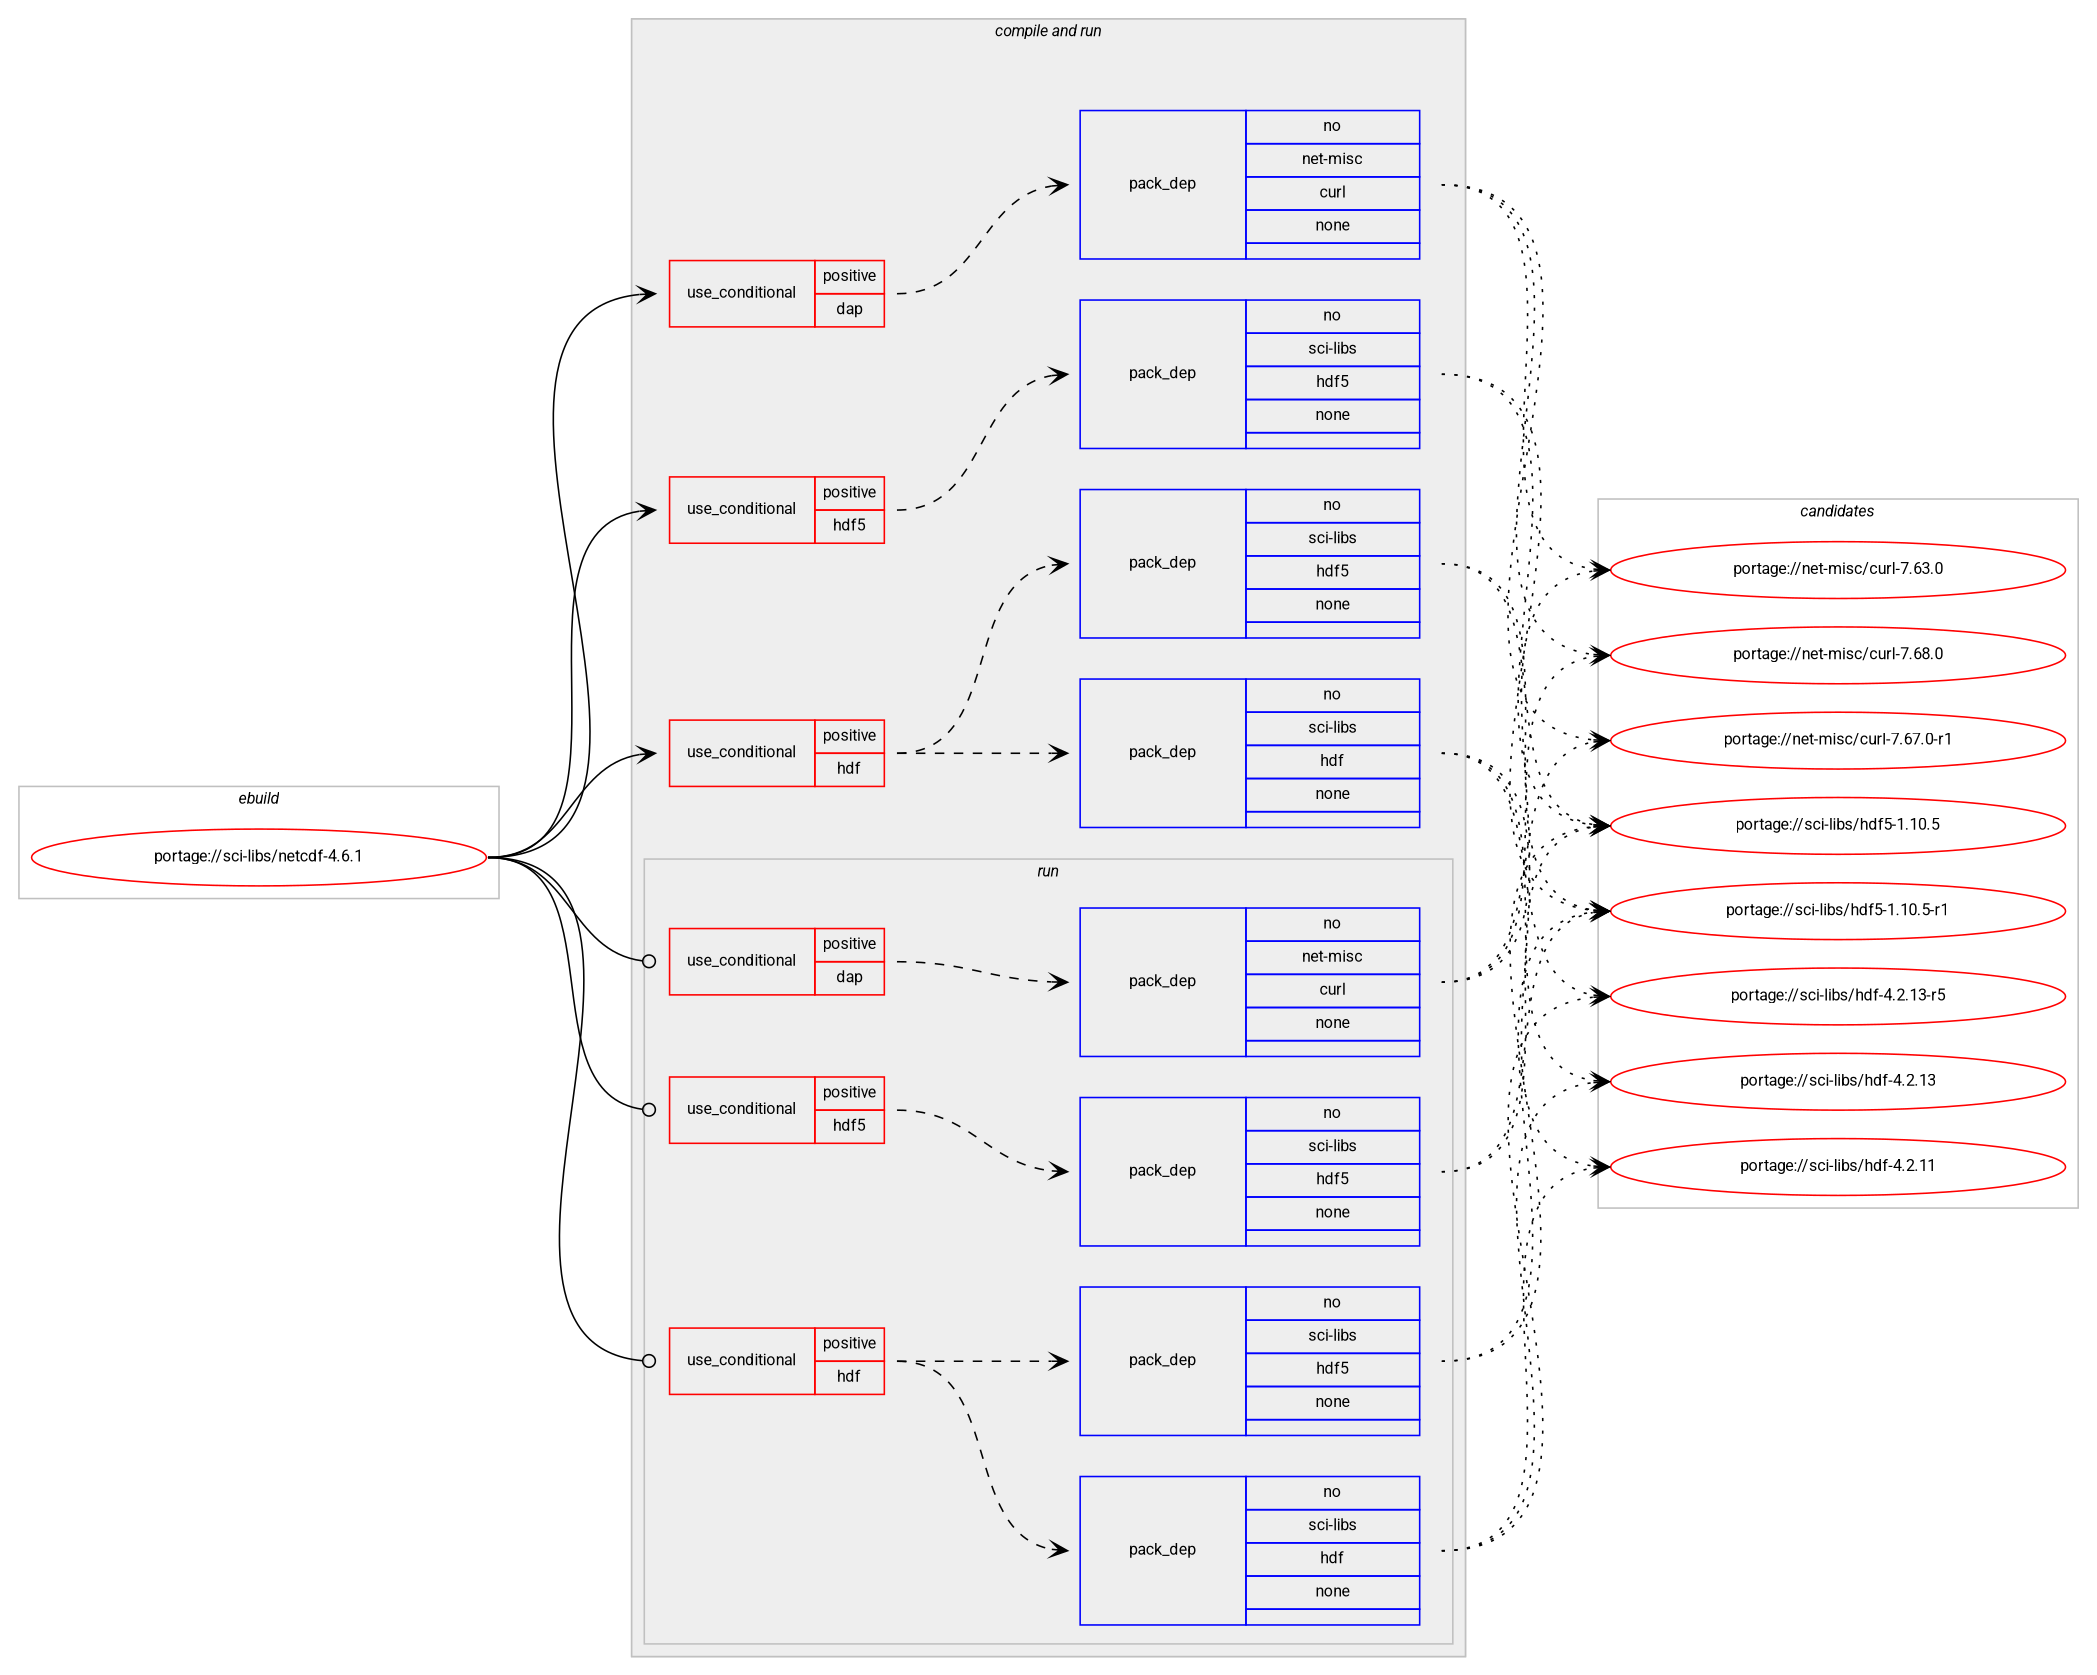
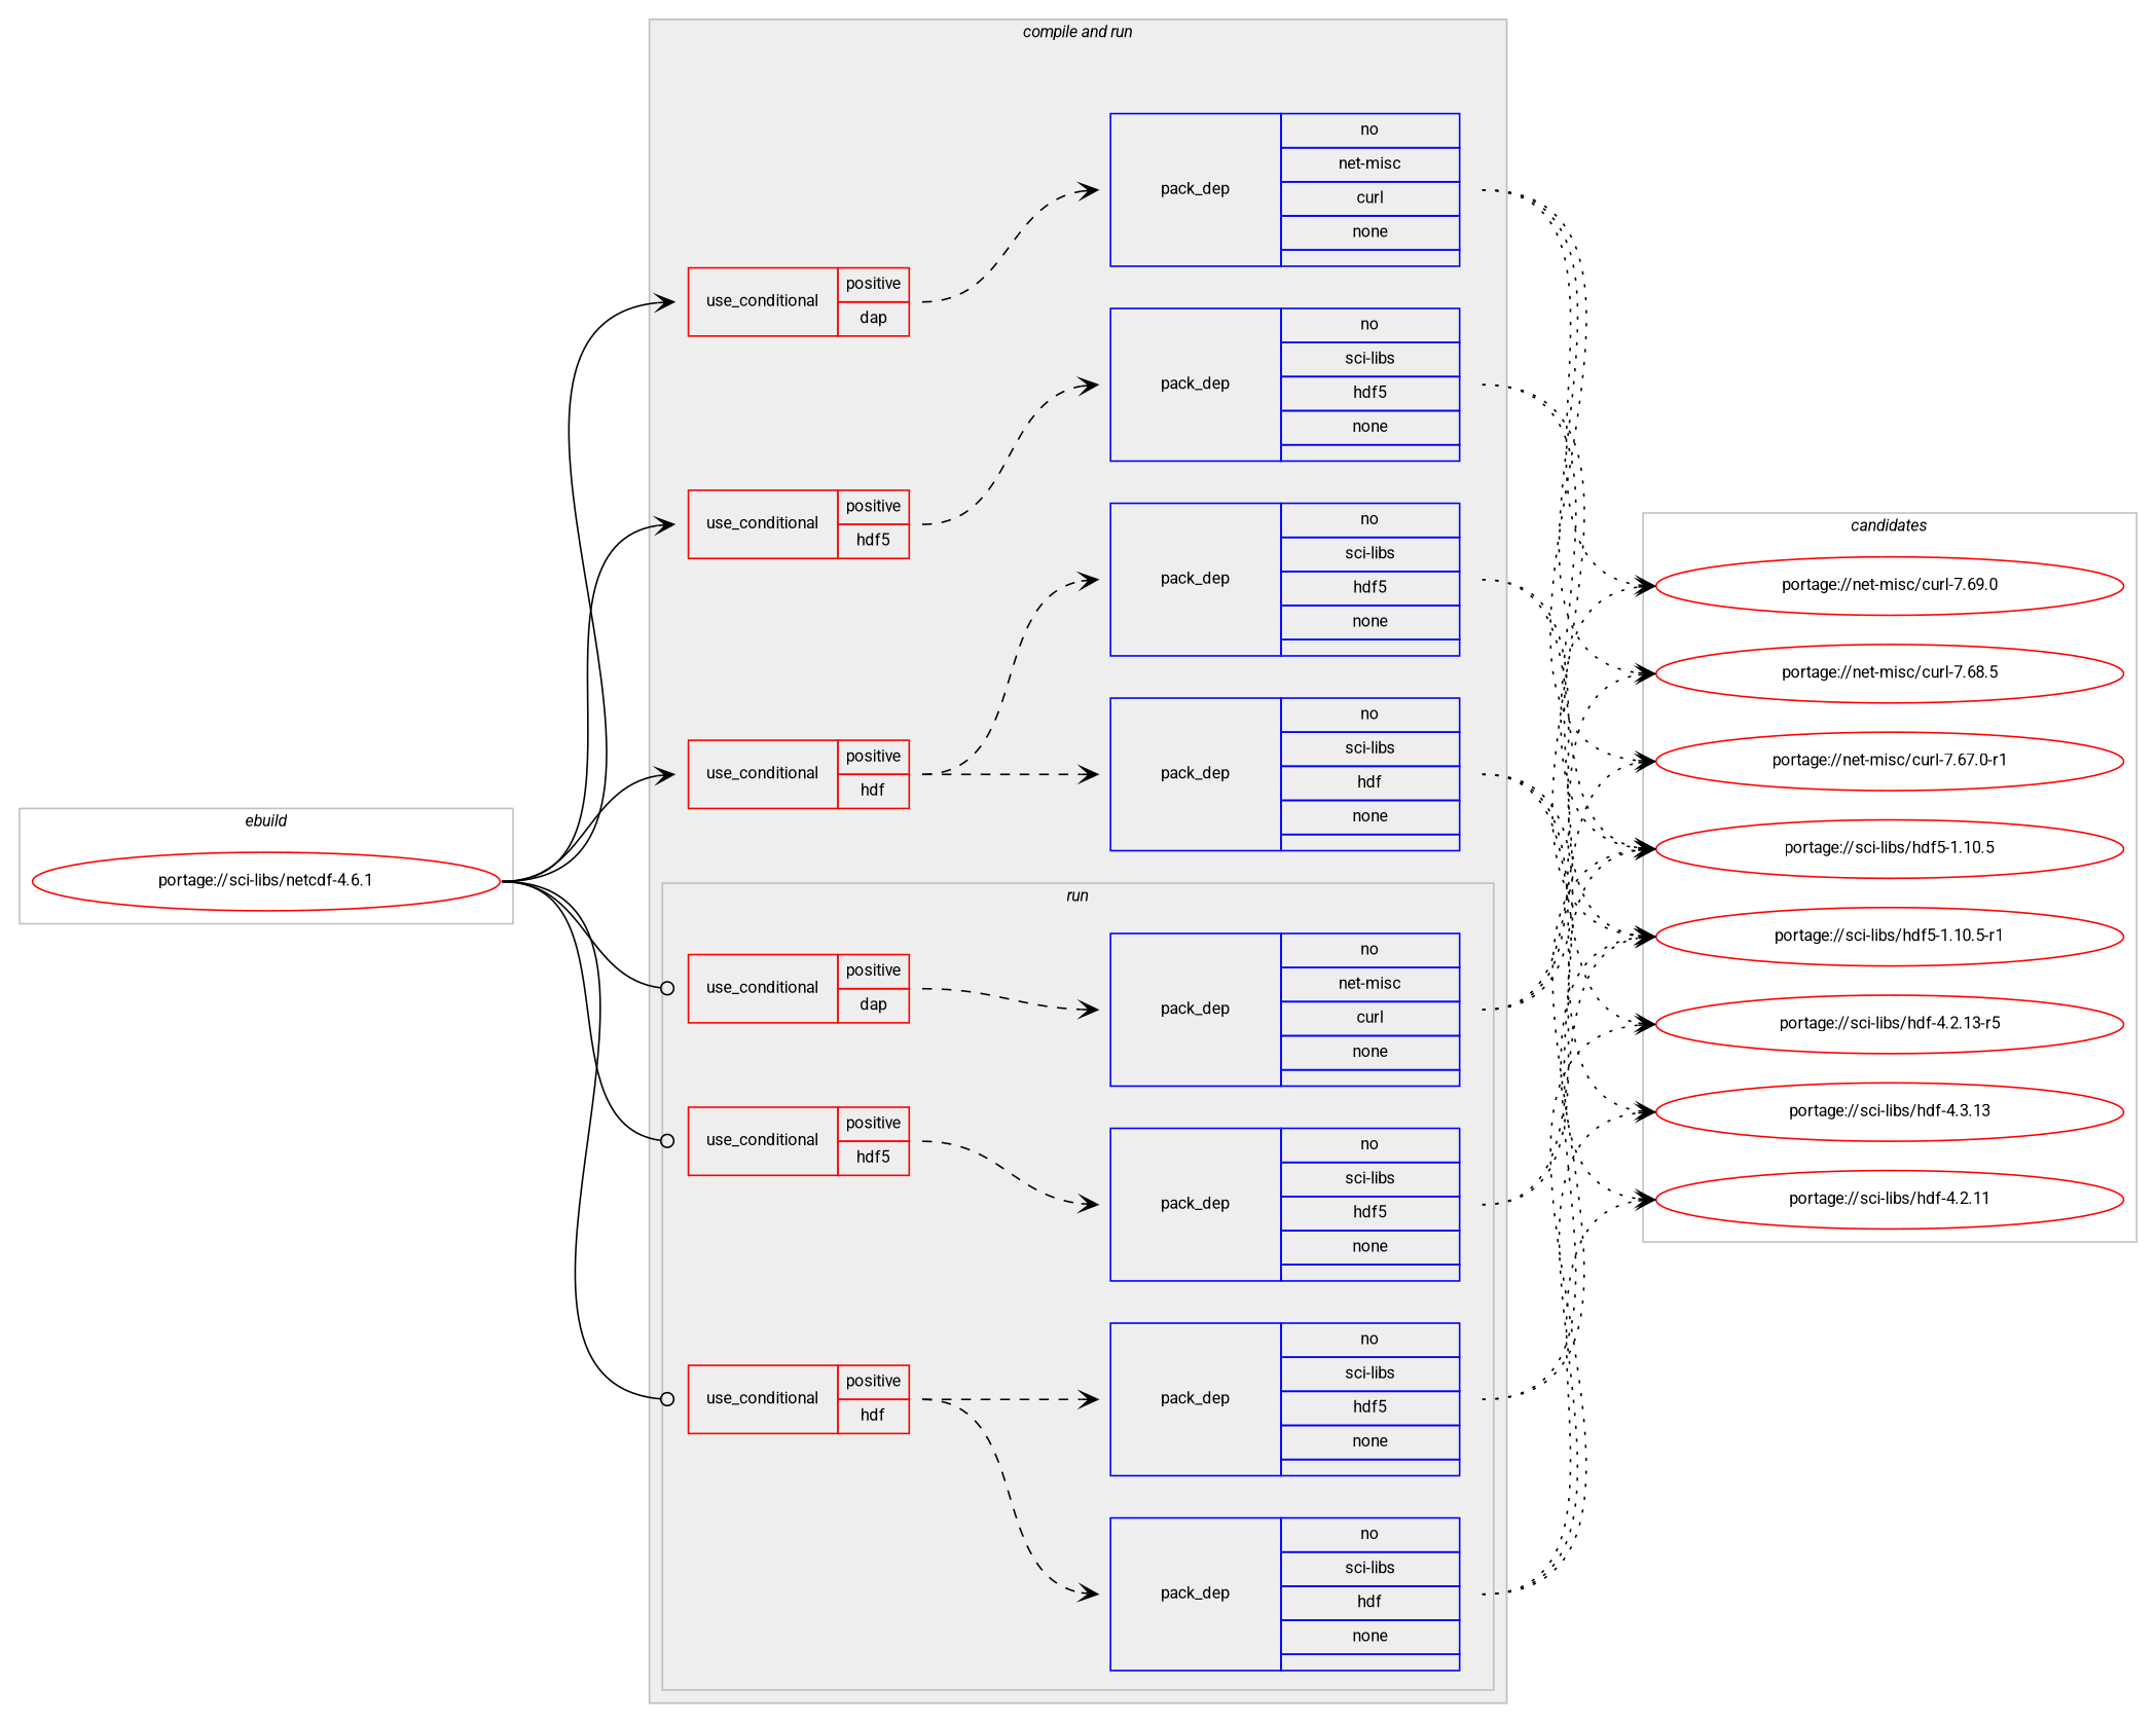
  digraph {
    compound=true
    concentrate=true
    fontname=Roboto
    fontsize=10
    newrank=true
    rankdir=LR
    ranksep=1.5
    node [color=red fontname=Roboto fontsize=10 shape=none]
    edge [arrowhead=vee fontname=Roboto headport=w style=dotted tailport=e weight=100]
    n1 [label="portage://sci-libs/netcdf-4.6.1" width=4 shape=""]
    n2 [color=blue label=<<TABLE BORDER="0" CELLBORDER="1" CELLSPACING="0" CELLPADDING="4" WIDTH="220"><TR><TD ROWSPAN="6" CELLPADDING="30">pack_dep</TD></TR><TR><TD WIDTH="110">no</TD></TR><TR><TD>net-misc</TD></TR><TR><TD>curl</TD></TR><TR><TD>none</TD></TR><TR><TD></TD></TR></TABLE>>]
    n3 [label=<<TABLE BORDER="0" CELLBORDER="1" CELLSPACING="0" CELLPADDING="4"><TR><TD ROWSPAN="3" CELLPADDING="10">use_conditional</TD></TR><TR><TD>positive</TD></TR><TR><TD>dap</TD></TR></TABLE>>]
    n4 [color=blue label=<<TABLE BORDER="0" CELLBORDER="1" CELLSPACING="0" CELLPADDING="4" WIDTH="220"><TR><TD ROWSPAN="6" CELLPADDING="30">pack_dep</TD></TR><TR><TD WIDTH="110">no</TD></TR><TR><TD>sci-libs</TD></TR><TR><TD>hdf</TD></TR><TR><TD>none</TD></TR><TR><TD></TD></TR></TABLE>>]
    n5 [color=blue label=<<TABLE BORDER="0" CELLBORDER="1" CELLSPACING="0" CELLPADDING="4" WIDTH="220"><TR><TD ROWSPAN="6" CELLPADDING="30">pack_dep</TD></TR><TR><TD WIDTH="110">no</TD></TR><TR><TD>sci-libs</TD></TR><TR><TD>hdf5</TD></TR><TR><TD>none</TD></TR><TR><TD></TD></TR></TABLE>>]
    n6 [label=<<TABLE BORDER="0" CELLBORDER="1" CELLSPACING="0" CELLPADDING="4"><TR><TD ROWSPAN="3" CELLPADDING="10">use_conditional</TD></TR><TR><TD>positive</TD></TR><TR><TD>hdf</TD></TR></TABLE>>]
    n7 [color=blue label=<<TABLE BORDER="0" CELLBORDER="1" CELLSPACING="0" CELLPADDING="4" WIDTH="220"><TR><TD ROWSPAN="6" CELLPADDING="30">pack_dep</TD></TR><TR><TD WIDTH="110">no</TD></TR><TR><TD>sci-libs</TD></TR><TR><TD>hdf5</TD></TR><TR><TD>none</TD></TR><TR><TD></TD></TR></TABLE>>]
    n8 [label=<<TABLE BORDER="0" CELLBORDER="1" CELLSPACING="0" CELLPADDING="4"><TR><TD ROWSPAN="3" CELLPADDING="10">use_conditional</TD></TR><TR><TD>positive</TD></TR><TR><TD>hdf5</TD></TR></TABLE>>]
    n9 [color=blue label=<<TABLE BORDER="0" CELLBORDER="1" CELLSPACING="0" CELLPADDING="4" WIDTH="220"><TR><TD ROWSPAN="6" CELLPADDING="30">pack_dep</TD></TR><TR><TD WIDTH="110">no</TD></TR><TR><TD>net-misc</TD></TR><TR><TD>curl</TD></TR><TR><TD>none</TD></TR><TR><TD></TD></TR></TABLE>>]
    n10 [label=<<TABLE BORDER="0" CELLBORDER="1" CELLSPACING="0" CELLPADDING="4"><TR><TD ROWSPAN="3" CELLPADDING="10">use_conditional</TD></TR><TR><TD>positive</TD></TR><TR><TD>dap</TD></TR></TABLE>>]
    n11 [color=blue label=<<TABLE BORDER="0" CELLBORDER="1" CELLSPACING="0" CELLPADDING="4" WIDTH="220"><TR><TD ROWSPAN="6" CELLPADDING="30">pack_dep</TD></TR><TR><TD WIDTH="110">no</TD></TR><TR><TD>sci-libs</TD></TR><TR><TD>hdf</TD></TR><TR><TD>none</TD></TR><TR><TD></TD></TR></TABLE>>]
    n12 [color=blue label=<<TABLE BORDER="0" CELLBORDER="1" CELLSPACING="0" CELLPADDING="4" WIDTH="220"><TR><TD ROWSPAN="6" CELLPADDING="30">pack_dep</TD></TR><TR><TD WIDTH="110">no</TD></TR><TR><TD>sci-libs</TD></TR><TR><TD>hdf5</TD></TR><TR><TD>none</TD></TR><TR><TD></TD></TR></TABLE>>]
    n13 [label=<<TABLE BORDER="0" CELLBORDER="1" CELLSPACING="0" CELLPADDING="4"><TR><TD ROWSPAN="3" CELLPADDING="10">use_conditional</TD></TR><TR><TD>positive</TD></TR><TR><TD>hdf</TD></TR></TABLE>>]
    n14 [color=blue label=<<TABLE BORDER="0" CELLBORDER="1" CELLSPACING="0" CELLPADDING="4" WIDTH="220"><TR><TD ROWSPAN="6" CELLPADDING="30">pack_dep</TD></TR><TR><TD WIDTH="110">no</TD></TR><TR><TD>sci-libs</TD></TR><TR><TD>hdf5</TD></TR><TR><TD>none</TD></TR><TR><TD></TD></TR></TABLE>>]
    n15 [label=<<TABLE BORDER="0" CELLBORDER="1" CELLSPACING="0" CELLPADDING="4"><TR><TD ROWSPAN="3" CELLPADDING="10">use_conditional</TD></TR><TR><TD>positive</TD></TR><TR><TD>hdf5</TD></TR></TABLE>>]
-   n16 [label="portage://net-misc/curl-7.63.0" width=4 shape=""]
-   n17 [label="portage://net-misc/curl-7.68.0" width=4 shape=""]
+   n16 [label="portage://net-misc/curl-7.69.0" width=4 shape=""]
+   n17 [label="portage://net-misc/curl-7.68.5" width=4 shape=""]
    n18 [label="portage://net-misc/curl-7.67.0-r1" width=4 shape=""]
    n19 [label="portage://sci-libs/hdf-4.2.13-r5" width=4 shape=""]
-   n20 [label="portage://sci-libs/hdf-4.2.13" width=4 shape=""]
+   n20 [label="portage://sci-libs/hdf-4.3.13" width=4 shape=""]
    n21 [label="portage://sci-libs/hdf-4.2.11" width=4 shape=""]
    n22 [label="portage://sci-libs/hdf5-1.10.5-r1" width=4 shape=""]
    n23 [label="portage://sci-libs/hdf5-1.10.5" width=4 shape=""]
    subgraph cluster_1 {
      color=gray
      label=<<i>ebuild</i>>
      rank=same
      n1
    }
    subgraph cluster_2 {
      color=gray
      label=<<i>dependencies</i>>
      subgraph cluster_3 {
        color=gray
        fillcolor="#eeeeee"
        label=<<i>compile</i>>
        style=filled
        subgraph sub_4 {
          color=gray
          fillcolor="#eeeeee"
          label=<<i>compile</i>>
          style=filled
          n3
          subgraph sub_5 {
            color=gray
            fillcolor="#eeeeee"
            label=<<i>compile</i>>
            style=filled
            n2
          }
        }
        subgraph sub_6 {
          color=gray
          fillcolor="#eeeeee"
          label=<<i>compile</i>>
          style=filled
          n6
          subgraph sub_7 {
            color=gray
            fillcolor="#eeeeee"
            label=<<i>compile</i>>
            style=filled
            n4
          }
          subgraph sub_8 {
            color=gray
            fillcolor="#eeeeee"
            label=<<i>compile</i>>
            style=filled
            n5
          }
        }
        subgraph sub_9 {
          color=gray
          fillcolor="#eeeeee"
          label=<<i>compile</i>>
          style=filled
          n8
          subgraph sub_10 {
            color=gray
            fillcolor="#eeeeee"
            label=<<i>compile</i>>
            style=filled
            n7
          }
        }
      }
      subgraph cluster_11 {
        color=gray
        fillcolor="#eeeeee"
        label=<<i>compile and run</i>>
        style=filled
      }
      subgraph cluster_12 {
        color=gray
        fillcolor="#eeeeee"
        label=<<i>run</i>>
        style=filled
        subgraph sub_13 {
          color=gray
          fillcolor="#eeeeee"
          label=<<i>run</i>>
          style=filled
          n10
          subgraph sub_14 {
            color=gray
            fillcolor="#eeeeee"
            label=<<i>run</i>>
            style=filled
            n9
          }
        }
        subgraph sub_15 {
          color=gray
          fillcolor="#eeeeee"
          label=<<i>run</i>>
          style=filled
          n13
          subgraph sub_16 {
            color=gray
            fillcolor="#eeeeee"
            label=<<i>run</i>>
            style=filled
            n11
          }
          subgraph sub_17 {
            color=gray
            fillcolor="#eeeeee"
            label=<<i>run</i>>
            style=filled
            n12
          }
        }
        subgraph sub_18 {
          color=gray
          fillcolor="#eeeeee"
          label=<<i>run</i>>
          style=filled
          n15
          subgraph sub_19 {
            color=gray
            fillcolor="#eeeeee"
            label=<<i>run</i>>
            style=filled
            n14
          }
        }
      }
    }
    subgraph cluster_20 {
      color=gray
      label=<<i>candidates</i>>
      rank=same
      subgraph sub_21 {
        color=black
        label=<<i>candidates</i>>
        nodesep=1
        rank=same
        n16
        n17
        n18
      }
      subgraph sub_22 {
        color=black
        label=<<i>candidates</i>>
        nodesep=1
        rank=same
        n19
        n20
        n21
      }
      subgraph sub_23 {
        color=black
        label=<<i>candidates</i>>
        nodesep=1
        rank=same
        n22
        n23
      }
      subgraph sub_24 {
        color=black
        label=<<i>candidates</i>>
        nodesep=1
        rank=same
        n22
        n23
      }
      subgraph sub_25 {
        color=black
        label=<<i>candidates</i>>
        nodesep=1
        rank=same
        n16
        n17
        n18
      }
      subgraph sub_26 {
        color=black
        label=<<i>candidates</i>>
        nodesep=1
        rank=same
        n19
        n20
        n21
      }
      subgraph sub_27 {
        color=black
        label=<<i>candidates</i>>
        nodesep=1
        rank=same
        n22
        n23
      }
      subgraph sub_28 {
        color=black
        label=<<i>candidates</i>>
        nodesep=1
        rank=same
        n22
        n23
      }
    }
    n1 -> n3 [style=solid weight=20]
    n1 -> n6 [style=solid weight=20]
    n1 -> n8 [style=solid weight=20]
    n1 -> n10 [arrowhead=odot style=solid weight=20]
    n1 -> n13 [arrowhead=odot style=solid weight=20]
    n1 -> n15 [arrowhead=odot style=solid weight=20]
    n2 -> n16
    n2 -> n17
    n2 -> n18
    n3 -> n2 [style=dashed weight=20]
    n4 -> n19
    n4 -> n20
    n4 -> n21
    n5 -> n22
    n5 -> n23
    n6 -> n4 [style=dashed weight=20]
    n6 -> n5 [style=dashed weight=20]
    n7 -> n22
    n7 -> n23
    n8 -> n7 [style=dashed weight=20]
    n9 -> n16
    n9 -> n17
    n9 -> n18
    n10 -> n9 [style=dashed weight=20]
    n11 -> n19
    n11 -> n20
    n11 -> n21
    n12 -> n22
    n12 -> n23
    n13 -> n11 [style=dashed weight=20]
    n13 -> n12 [style=dashed weight=20]
    n14 -> n22
    n14 -> n23
    n15 -> n14 [style=dashed weight=20]
  }
